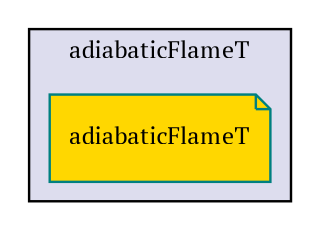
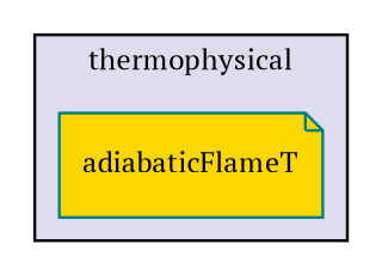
  digraph {
    compound=true
    fontname="PT Serif"
    n1 [fillcolor=gold fontname="PT Serif" fontsize=10 label=adiabaticFlameT pencolor=black shape=note style=filled color=teal]
    subgraph cluster_1 {
      bgcolor="#ddddee"
      fontsize=10
-     label=adiabaticFlameT
+     label=thermophysical
      pencolor=black
      n1
    }
  }
